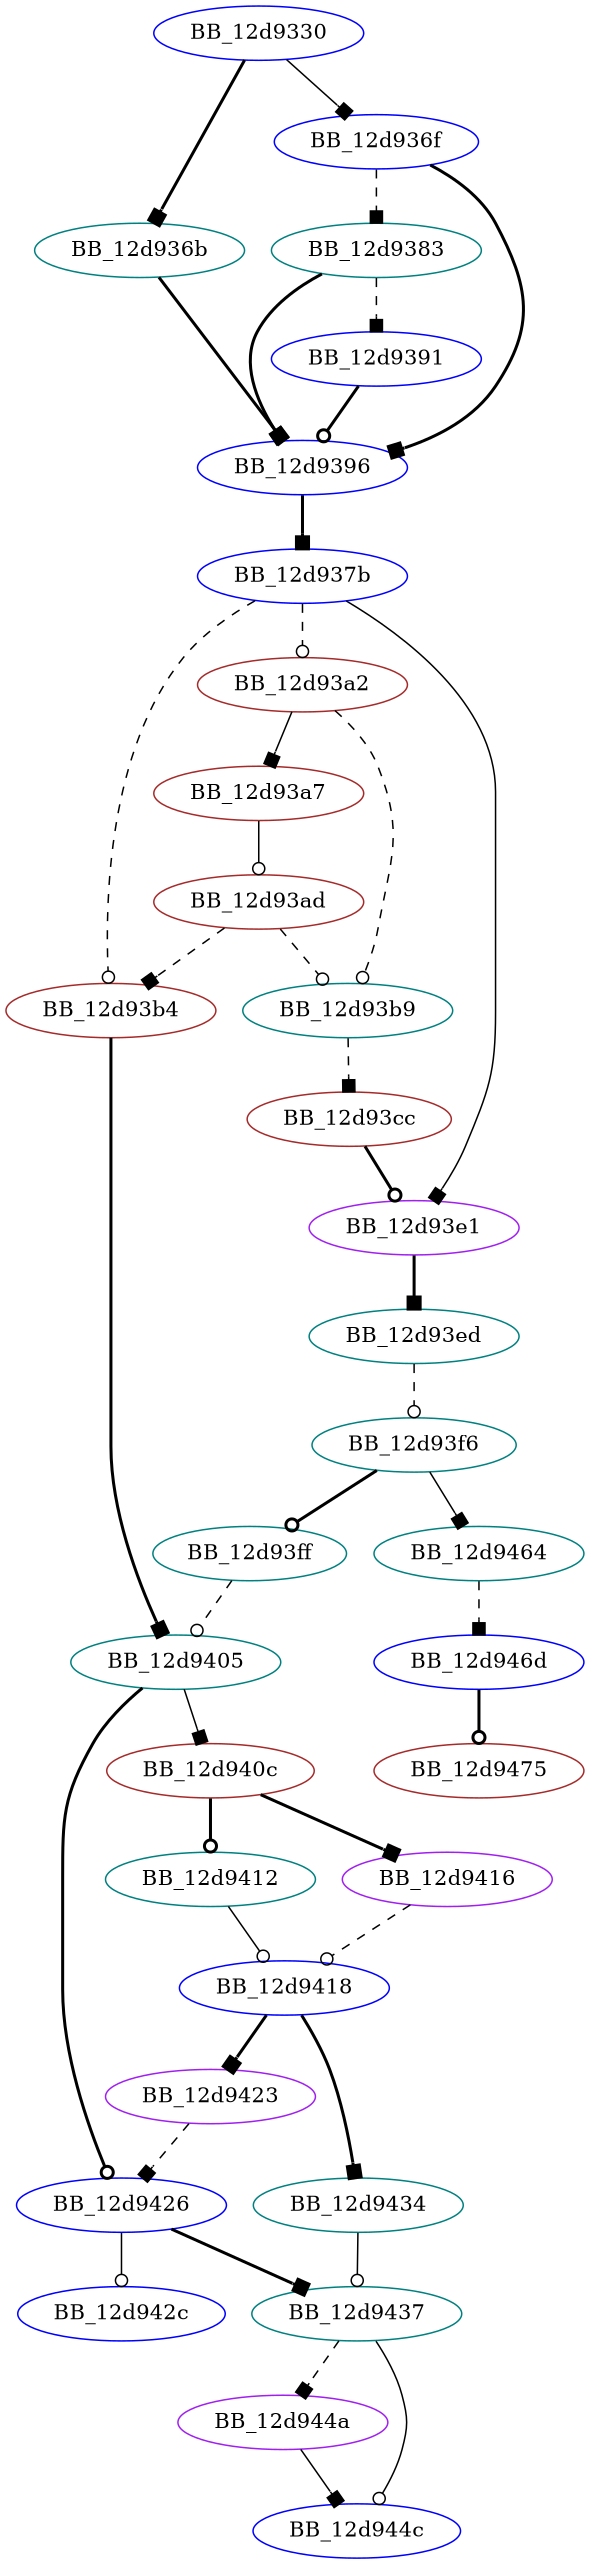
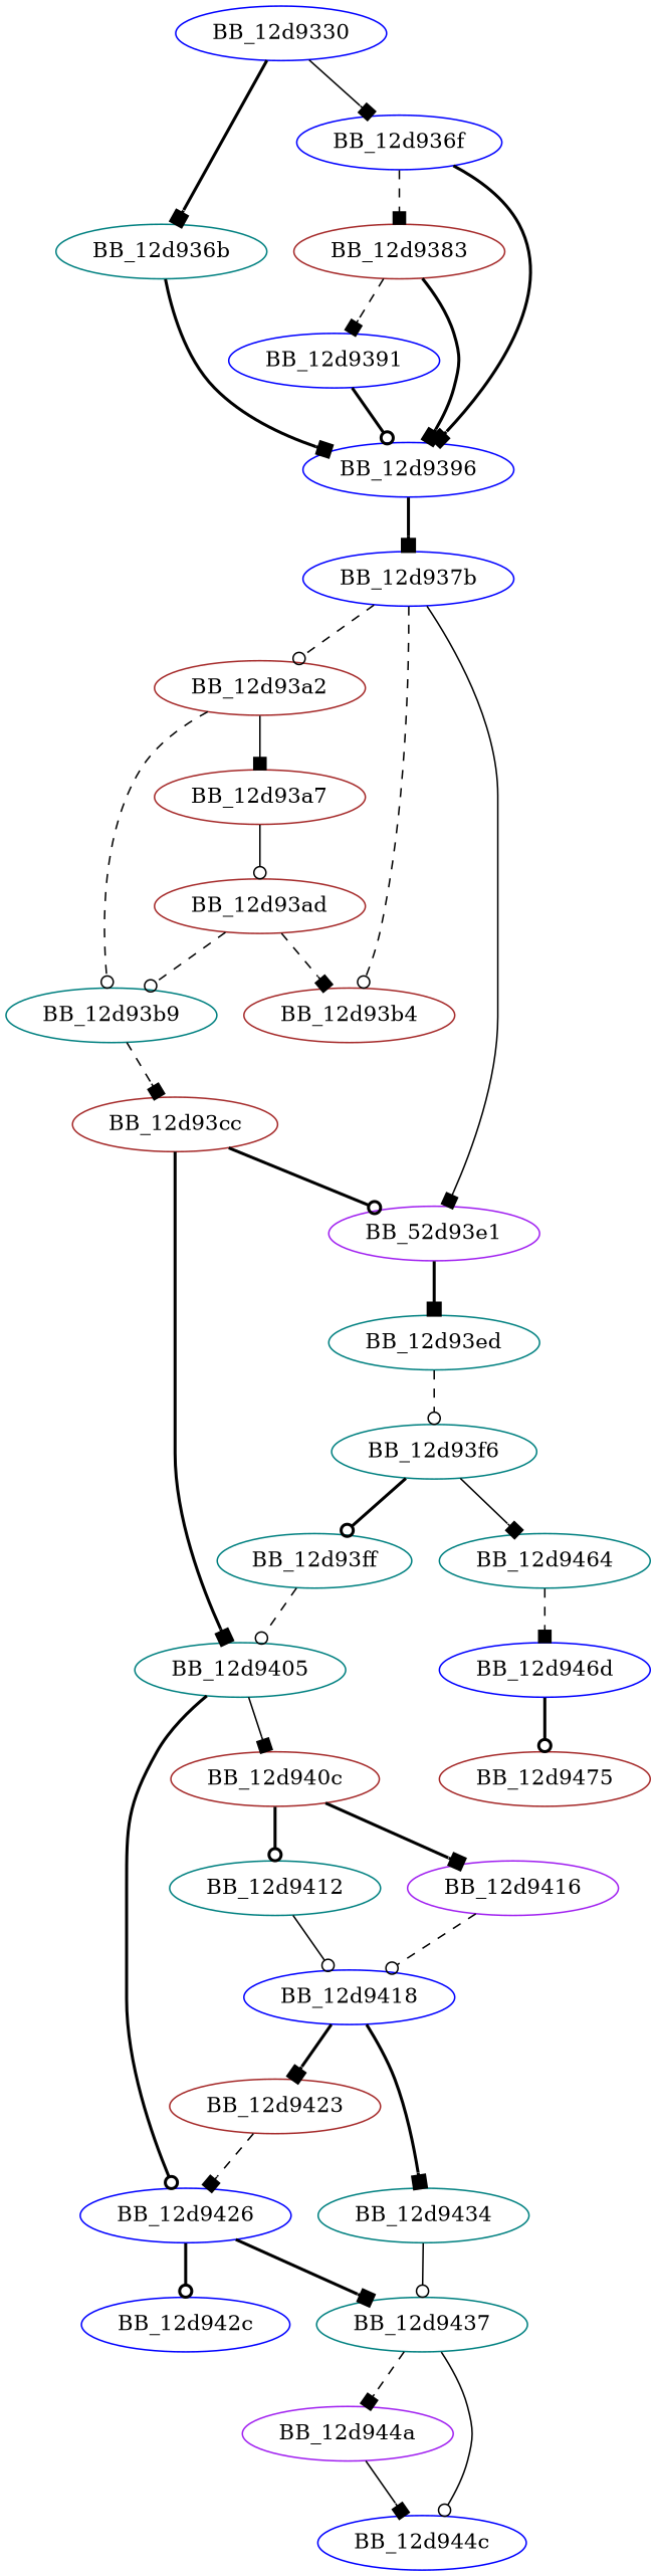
  digraph {
    node [color=teal]
    edge [arrowhead=box style=bold]
    BB_12d936b
    BB_12d9330 [color=blue]
    BB_12d936f [color=blue]
    BB_12d9396 [color=blue]
-   BB_12d9383
+   BB_12d9383 [color=brown]
    n6 [color=blue label=BB_12d937b]
    BB_12d9391 [color=blue]
    BB_12d93a2 [color=brown]
    BB_12d93b4 [color=brown]
-   BB_12d93e1 [color=purple]
+   BB_12d93e1 [color=purple label=BB_52d93e1]
    BB_12d93a7 [color=brown]
    BB_12d93b9
    BB_12d9405
    BB_12d93ed
    BB_12d93ad [color=brown]
    BB_12d93cc [color=brown]
    BB_12d940c [color=brown]
    BB_12d9426 [color=blue]
    BB_12d93f6
    BB_12d9412
    BB_12d9416 [color=purple]
    BB_12d942c [color=blue]
    BB_12d9437
    BB_12d93ff
    BB_12d9464
    BB_12d946d [color=blue]
    BB_12d9475 [color=brown]
    BB_12d9418 [color=blue]
    BB_12d944a [color=purple]
    BB_12d944c [color=blue]
-   BB_12d9423 [color=purple]
+   BB_12d9423 [color=brown]
    BB_12d9434
    BB_12d936b -> BB_12d9396
    BB_12d9330 -> BB_12d936b
    BB_12d9330 -> BB_12d936f [style=solid]
    BB_12d936f -> BB_12d9396
    BB_12d936f -> BB_12d9383 [style=dashed]
    BB_12d9396 -> n6
    BB_12d9383 -> BB_12d9396
    BB_12d9383 -> BB_12d9391 [style=dashed]
    n6 -> BB_12d93a2 [arrowhead=odot style=dashed]
    n6 -> BB_12d93b4 [arrowhead=odot style=dashed]
    n6 -> BB_12d93e1 [style=solid]
    BB_12d9391 -> BB_12d9396 [arrowhead=odot]
    BB_12d93a2 -> BB_12d93a7 [style=solid]
    BB_12d93a2 -> BB_12d93b9 [arrowhead=odot style=dashed]
-   BB_12d93b4 -> BB_12d9405
+   BB_12d93cc -> BB_12d9405
    BB_12d93e1 -> BB_12d93ed
    BB_12d93a7 -> BB_12d93ad [arrowhead=odot style=solid]
    BB_12d93b9 -> BB_12d93cc [style=dashed]
    BB_12d9405 -> BB_12d940c [style=solid]
    BB_12d9405 -> BB_12d9426 [arrowhead=odot]
    BB_12d93ed -> BB_12d93f6 [arrowhead=odot style=dashed]
    BB_12d93ad -> BB_12d93b4 [style=dashed]
    BB_12d93ad -> BB_12d93b9 [arrowhead=odot style=dashed]
    BB_12d93cc -> BB_12d93e1 [arrowhead=odot]
    BB_12d940c -> BB_12d9412 [arrowhead=odot]
    BB_12d940c -> BB_12d9416
-   BB_12d9426 -> BB_12d942c [arrowhead=odot style=solid]
+   BB_12d9426 -> BB_12d942c [arrowhead=odot]
    BB_12d9426 -> BB_12d9437
    BB_12d93f6 -> BB_12d93ff [arrowhead=odot]
    BB_12d93f6 -> BB_12d9464 [style=solid]
    BB_12d9412 -> BB_12d9418 [arrowhead=odot style=solid]
    BB_12d9416 -> BB_12d9418 [arrowhead=odot style=dashed]
    BB_12d9437 -> BB_12d944a [style=dashed]
    BB_12d9437 -> BB_12d944c [arrowhead=odot style=solid]
    BB_12d93ff -> BB_12d9405 [arrowhead=odot style=dashed]
    BB_12d9464 -> BB_12d946d [style=dashed]
    BB_12d946d -> BB_12d9475 [arrowhead=odot]
    BB_12d9418 -> BB_12d9423
    BB_12d9418 -> BB_12d9434
    BB_12d944a -> BB_12d944c [style=solid]
    BB_12d9423 -> BB_12d9426 [style=dashed]
    BB_12d9434 -> BB_12d9437 [arrowhead=odot style=solid]
  }
